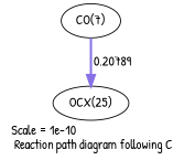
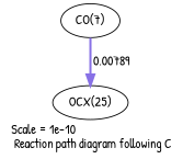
  digraph {
    fontname="Patrick Hand"
    label="Scale = 1e-10\l Reaction path diagram following C"
    node [fontname="Patrick Hand"]
    n1 [label="CO(7)"]
    n2 [label="OCX(25)"]
-   n1 -> n2 [arrowsize=1.17 color="0.7, 0.508, 0.9" fontname="Patrick Hand" label=" 0.20789" penwidth=2.34]
+   n1 -> n2 [arrowsize=1.17 color="0.7, 0.508, 0.9" fontname="Patrick Hand" label=" 0.00789" penwidth=2.34]
  }
